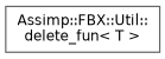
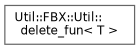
  digraph {
    rankdir=LR
-   n1 [color=gray40 fillcolor=white fontname=Helvetica fontsize=10 height=0.2 label="Assimp::FBX::Util::\ldelete_fun\< T \>" shape=record style=filled width=0.4]
+   n1 [color=gray40 fillcolor=white fontname=Helvetica fontsize=10 height=0.2 label="Util::FBX::Util::\ldelete_fun\< T \>" shape=record style=filled width=0.4]
  }
